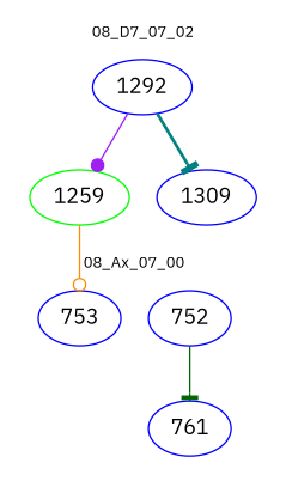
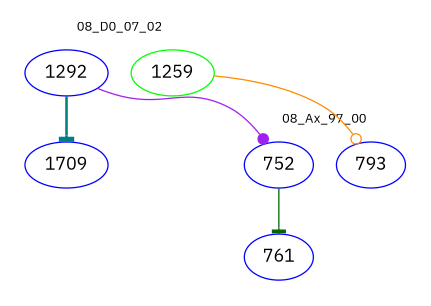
  digraph {
    fontname="IBM Plex Sans"
    node [color=blue fontname="IBM Plex Sans"]
    edge [arrowhead=tee fontname="IBM Plex Sans" style=solid]
    n1 [label=752]
-   n2 [label=753]
+   n2 [label=793]
    n3 [label=761]
    n4 [label=1292]
    n5 [color=green label=1259]
-   n6 [label=1309]
+   n6 [label=1709]
    subgraph cluster_1 {
      color=white
      fontsize=10
-     label="08_Ax_07_00"
+     label="08_Ax_97_00"
      n1
      n2
      n3
    }
    subgraph cluster_2 {
      color=white
      fontsize=10
-     label="08_D7_07_02"
+     label="08_D0_07_02"
      n4
      n5
      n6
    }
    n1 -> n3 [color=darkgreen]
-   n4 -> n5 [arrowhead=dot color=purple]
+   n4 -> n1 [arrowhead=dot color=purple]
    n4 -> n6 [color=teal style=bold]
    n5 -> n2 [arrowhead=odot color=darkorange]
  }
